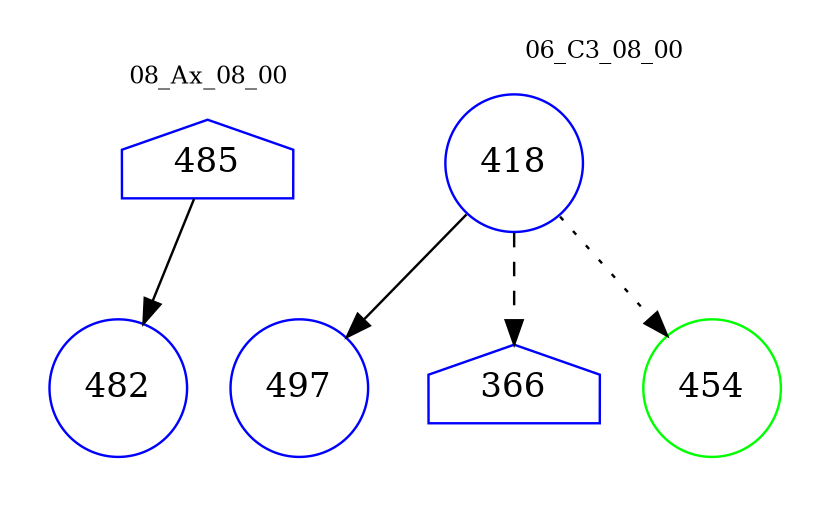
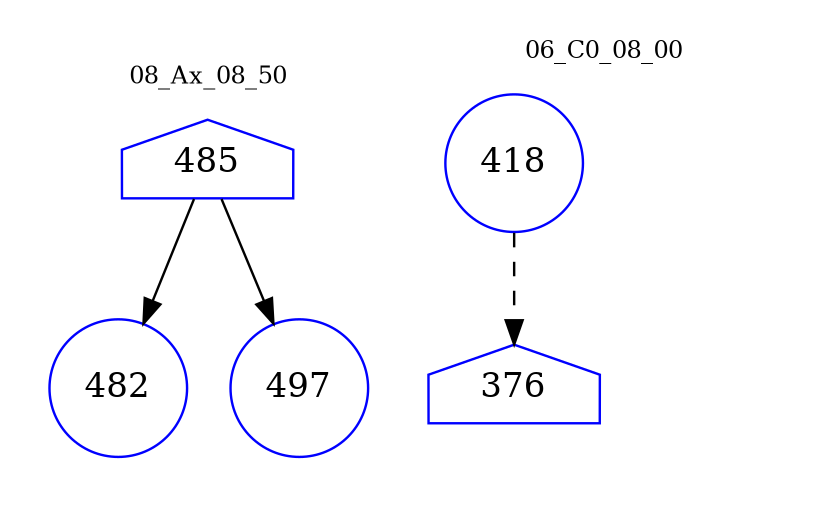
  digraph {
    fontname="DejaVu Serif"
    node [color=blue fontname="DejaVu Serif" shape=circle]
    edge [color=black fontname="DejaVu Serif" style=solid]
    n1 [label=485 shape=house]
    n2 [label=482]
    n3 [label=497]
    n4 [label=418]
-   n5 [label=366 shape=house]
-   n6 [color=green label=454]
+   n5 [label=376 shape=house]
    subgraph cluster_1 {
      color=white
      fontsize=10
-     label="08_Ax_08_00"
+     label="08_Ax_08_50"
      n1
      n2
      n3
    }
    subgraph cluster_2 {
      color=white
      fontsize=10
-     label="06_C3_08_00"
+     label="06_C0_08_00"
      n4
      n5
-     n6
    }
    n1 -> n2
-   n4 -> n3
+   n1 -> n3
    n4 -> n5 [style=dashed]
-   n4 -> n6 [style=dotted]
  }
